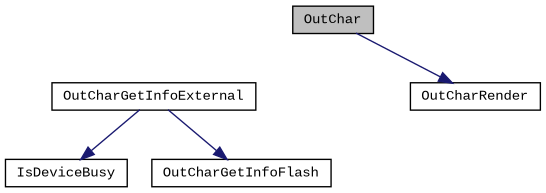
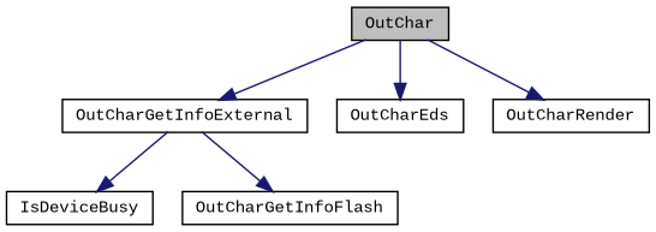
  digraph {
    fontname="Liberation Mono"
    rankdir=TB
    node [color=black fillcolor=white fontname="Liberation Mono" fontsize=10 shape=record style=filled]
    edge [color=midnightblue fontname="Liberation Mono" fontsize=10 labelfontname=Helvetica labelfontsize=10 style=solid]
    n1 [fillcolor=grey75 fontcolor=black height=0.2 label=OutChar width=0.4]
    n2 [height=0.2 label=OutCharGetInfoExternal width=0.4]
+   n3 [height=0.2 label=OutCharEds width=0.4]
    n4 [height=0.2 label=OutCharRender width=0.4]
    n5 [height=0.2 label=IsDeviceBusy width=0.4]
    n6 [height=0.2 label=OutCharGetInfoFlash width=0.4]
+   n1 -> n2
+   n1 -> n3
    n1 -> n4
    n2 -> n5
    n2 -> n6
  }
